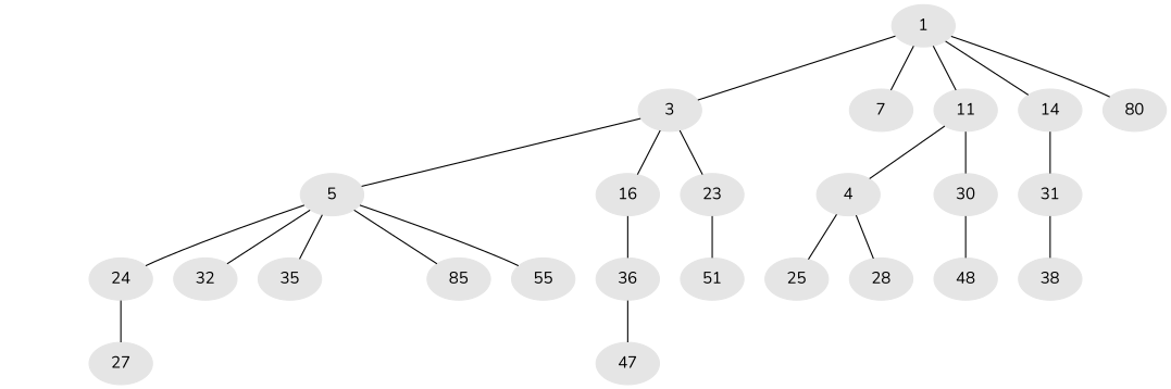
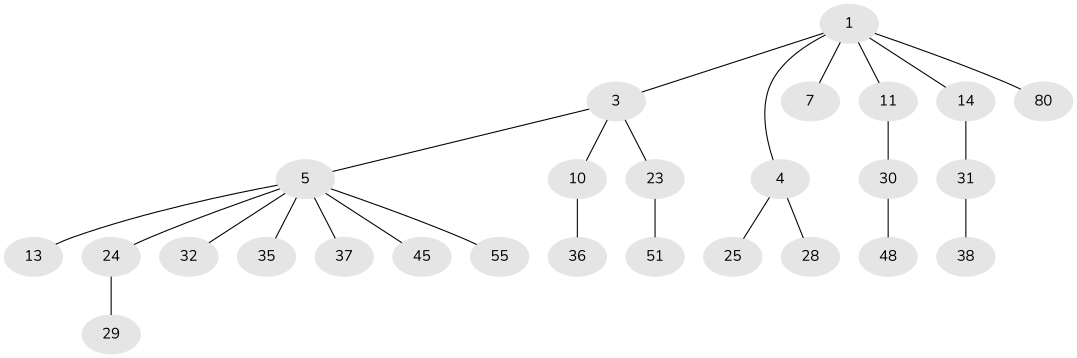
  graph {
    fontname=Nunito
    node [color=gray90 fontname=Nunito style=filled]
    edge [fontname=Nunito]
    1 [super="+2+6"]
    3 [super="+19"]
    4 [super="+12"]
    7 [super="+49"]
    11
    14 [super="+29"]
    n7 [label=80]
    5 [super="+16+8+9+39"]
-   10 [super="+41+21" label=16]
+   10 [super="+41+21"]
    23
    n11 [label=25 super="+53+44"]
    28
    30
    31 [super="+34"]
+   13
    24 [super="+46"]
    32
    35 [super="+43"]
-   45 [super="+50" label=85]
+   37
+   45 [super="+50"]
    55
    36
    51
-   27
-   47
+   27 [label=29]
    48
    38 [super="+52"]
    1 -- 3
-   11 -- 4
+   1 -- 4
    1 -- 7
    1 -- 11
    1 -- 14
    1 -- n7
    3 -- 5
    3 -- 10
    3 -- 23
    4 -- n11
    4 -- 28
    11 -- 30
    14 -- 31
+   5 -- 13
    5 -- 24
    5 -- 32
    5 -- 35
+   5 -- 37
    5 -- 45
    5 -- 55
    10 -- 36
    23 -- 51
    30 -- 48
    31 -- 38
    24 -- 27
-   36 -- 47
  }
